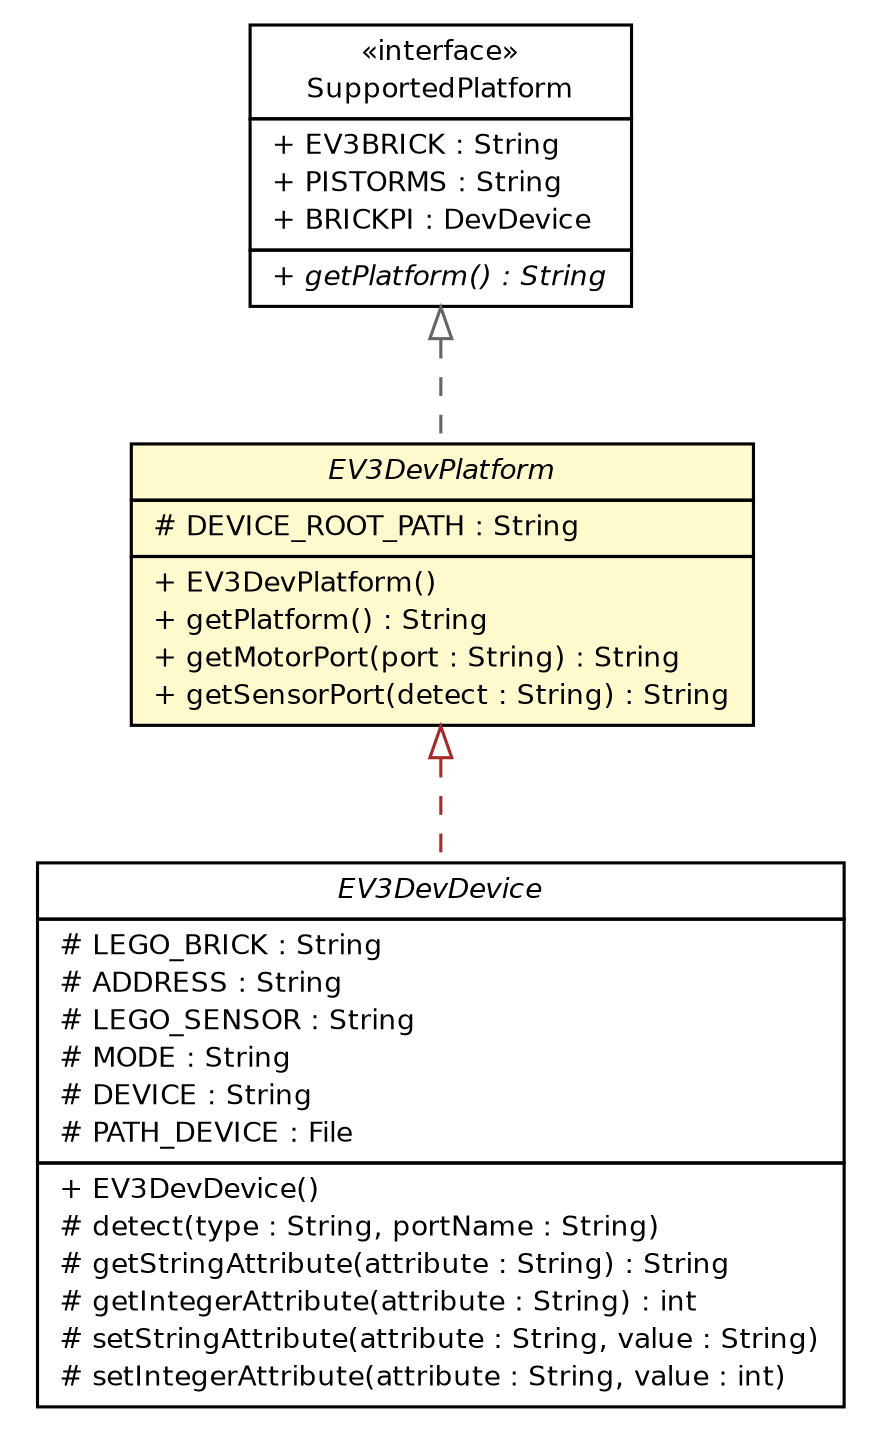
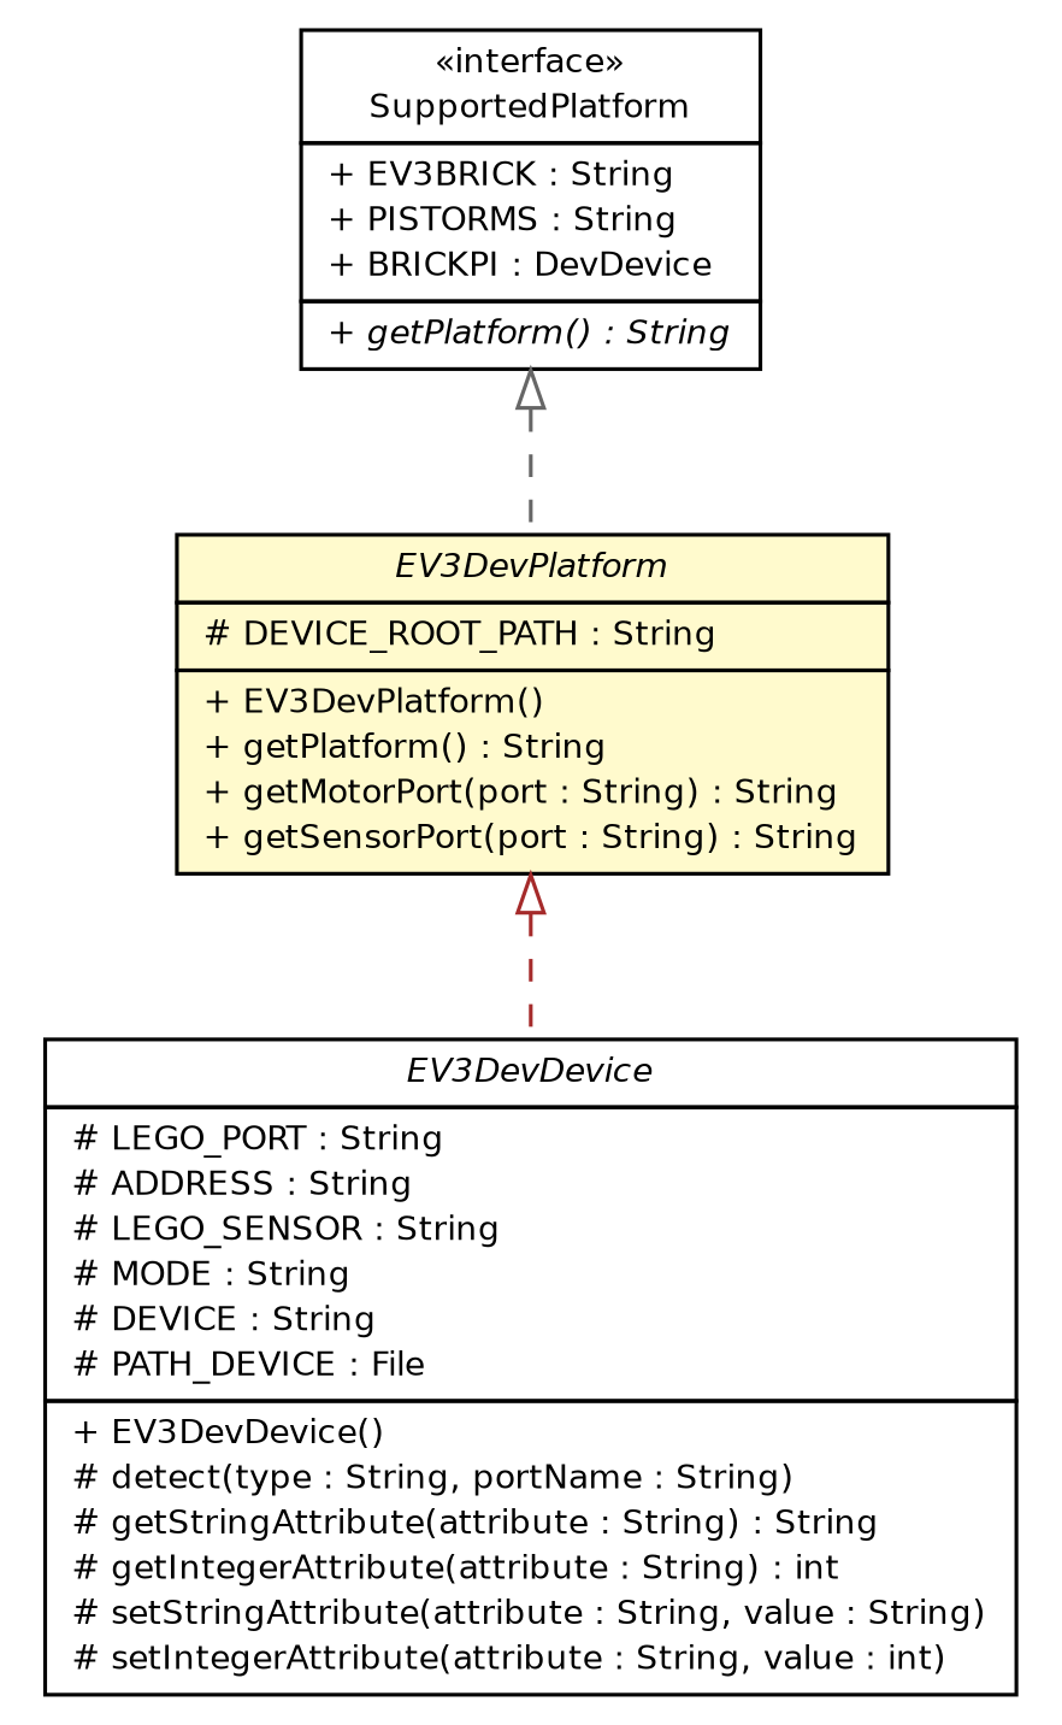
  digraph {
    nodesep=0.25
    ranksep=0.5
    node [fontcolor=black fontname=Helvetica fontsize=9.0 shape=plaintext]
    edge [arrowtail=empty dir=back fontname=Helvetica fontsize=10 headport=p labelfontname=Helvetica labelfontsize=10 style=dashed tailport=p]
-   n1 [label=<<table title="ev3dev.hardware.EV3DevDevice" border="0" cellborder="1" cellspacing="0" cellpadding="2" port="p" href="./EV3DevDevice.html"> 		<tr><td><table border="0" cellspacing="0" cellpadding="1"> <tr><td align="center" balign="center"><font face="Helvetica-Oblique"> EV3DevDevice </font></td></tr> 		</table></td></tr> 		<tr><td><table border="0" cellspacing="0" cellpadding="1"> <tr><td align="left" balign="left"> # LEGO_BRICK : String </td></tr> <tr><td align="left" balign="left"> # ADDRESS : String </td></tr> <tr><td align="left" balign="left"> # LEGO_SENSOR : String </td></tr> <tr><td align="left" balign="left"> # MODE : String </td></tr> <tr><td align="left" balign="left"> # DEVICE : String </td></tr> <tr><td align="left" balign="left"> # PATH_DEVICE : File </td></tr> 		</table></td></tr> 		<tr><td><table border="0" cellspacing="0" cellpadding="1"> <tr><td align="left" balign="left"> + EV3DevDevice() </td></tr> <tr><td align="left" balign="left"> # detect(type : String, portName : String) </td></tr> <tr><td align="left" balign="left"> # getStringAttribute(attribute : String) : String </td></tr> <tr><td align="left" balign="left"> # getIntegerAttribute(attribute : String) : int </td></tr> <tr><td align="left" balign="left"> # setStringAttribute(attribute : String, value : String) </td></tr> <tr><td align="left" balign="left"> # setIntegerAttribute(attribute : String, value : int) </td></tr> 		</table></td></tr> 		</table>>]
-   n2 [label=<<table title="ev3dev.hardware.EV3DevPlatform" border="0" cellborder="1" cellspacing="0" cellpadding="2" port="p" bgcolor="lemonChiffon" href="./EV3DevPlatform.html"> 		<tr><td><table border="0" cellspacing="0" cellpadding="1"> <tr><td align="center" balign="center"><font face="Helvetica-Oblique"> EV3DevPlatform </font></td></tr> 		</table></td></tr> 		<tr><td><table border="0" cellspacing="0" cellpadding="1"> <tr><td align="left" balign="left"> # DEVICE_ROOT_PATH : String </td></tr> 		</table></td></tr> 		<tr><td><table border="0" cellspacing="0" cellpadding="1"> <tr><td align="left" balign="left"> + EV3DevPlatform() </td></tr> <tr><td align="left" balign="left"> + getPlatform() : String </td></tr> <tr><td align="left" balign="left"> + getMotorPort(port : String) : String </td></tr> <tr><td align="left" balign="left"> + getSensorPort(detect : String) : String </td></tr> 		</table></td></tr> 		</table>>]
+   n1 [label=<<table title="ev3dev.hardware.EV3DevDevice" border="0" cellborder="1" cellspacing="0" cellpadding="2" port="p" href="./EV3DevDevice.html"> 		<tr><td><table border="0" cellspacing="0" cellpadding="1"> <tr><td align="center" balign="center"><font face="Helvetica-Oblique"> EV3DevDevice </font></td></tr> 		</table></td></tr> 		<tr><td><table border="0" cellspacing="0" cellpadding="1"> <tr><td align="left" balign="left"> # LEGO_PORT : String </td></tr> <tr><td align="left" balign="left"> # ADDRESS : String </td></tr> <tr><td align="left" balign="left"> # LEGO_SENSOR : String </td></tr> <tr><td align="left" balign="left"> # MODE : String </td></tr> <tr><td align="left" balign="left"> # DEVICE : String </td></tr> <tr><td align="left" balign="left"> # PATH_DEVICE : File </td></tr> 		</table></td></tr> 		<tr><td><table border="0" cellspacing="0" cellpadding="1"> <tr><td align="left" balign="left"> + EV3DevDevice() </td></tr> <tr><td align="left" balign="left"> # detect(type : String, portName : String) </td></tr> <tr><td align="left" balign="left"> # getStringAttribute(attribute : String) : String </td></tr> <tr><td align="left" balign="left"> # getIntegerAttribute(attribute : String) : int </td></tr> <tr><td align="left" balign="left"> # setStringAttribute(attribute : String, value : String) </td></tr> <tr><td align="left" balign="left"> # setIntegerAttribute(attribute : String, value : int) </td></tr> 		</table></td></tr> 		</table>>]
+   n2 [label=<<table title="ev3dev.hardware.EV3DevPlatform" border="0" cellborder="1" cellspacing="0" cellpadding="2" port="p" bgcolor="lemonChiffon" href="./EV3DevPlatform.html"> 		<tr><td><table border="0" cellspacing="0" cellpadding="1"> <tr><td align="center" balign="center"><font face="Helvetica-Oblique"> EV3DevPlatform </font></td></tr> 		</table></td></tr> 		<tr><td><table border="0" cellspacing="0" cellpadding="1"> <tr><td align="left" balign="left"> # DEVICE_ROOT_PATH : String </td></tr> 		</table></td></tr> 		<tr><td><table border="0" cellspacing="0" cellpadding="1"> <tr><td align="left" balign="left"> + EV3DevPlatform() </td></tr> <tr><td align="left" balign="left"> + getPlatform() : String </td></tr> <tr><td align="left" balign="left"> + getMotorPort(port : String) : String </td></tr> <tr><td align="left" balign="left"> + getSensorPort(port : String) : String </td></tr> 		</table></td></tr> 		</table>>]
    n3 [label=<<table title="ev3dev.hardware.SupportedPlatform" border="0" cellborder="1" cellspacing="0" cellpadding="2" port="p" href="./SupportedPlatform.html"> 		<tr><td><table border="0" cellspacing="0" cellpadding="1"> <tr><td align="center" balign="center"> &#171;interface&#187; </td></tr> <tr><td align="center" balign="center"> SupportedPlatform </td></tr> 		</table></td></tr> 		<tr><td><table border="0" cellspacing="0" cellpadding="1"> <tr><td align="left" balign="left"> + EV3BRICK : String </td></tr> <tr><td align="left" balign="left"> + PISTORMS : String </td></tr> <tr><td align="left" balign="left"> + BRICKPI : DevDevice </td></tr> 		</table></td></tr> 		<tr><td><table border="0" cellspacing="0" cellpadding="1"> <tr><td align="left" balign="left"><font face="Helvetica-Oblique" point-size="9.0"> + getPlatform() : String </font></td></tr> 		</table></td></tr> 		</table>>]
    n2 -> n1 [color=brown]
    n3 -> n2 [color=gray40]
  }
